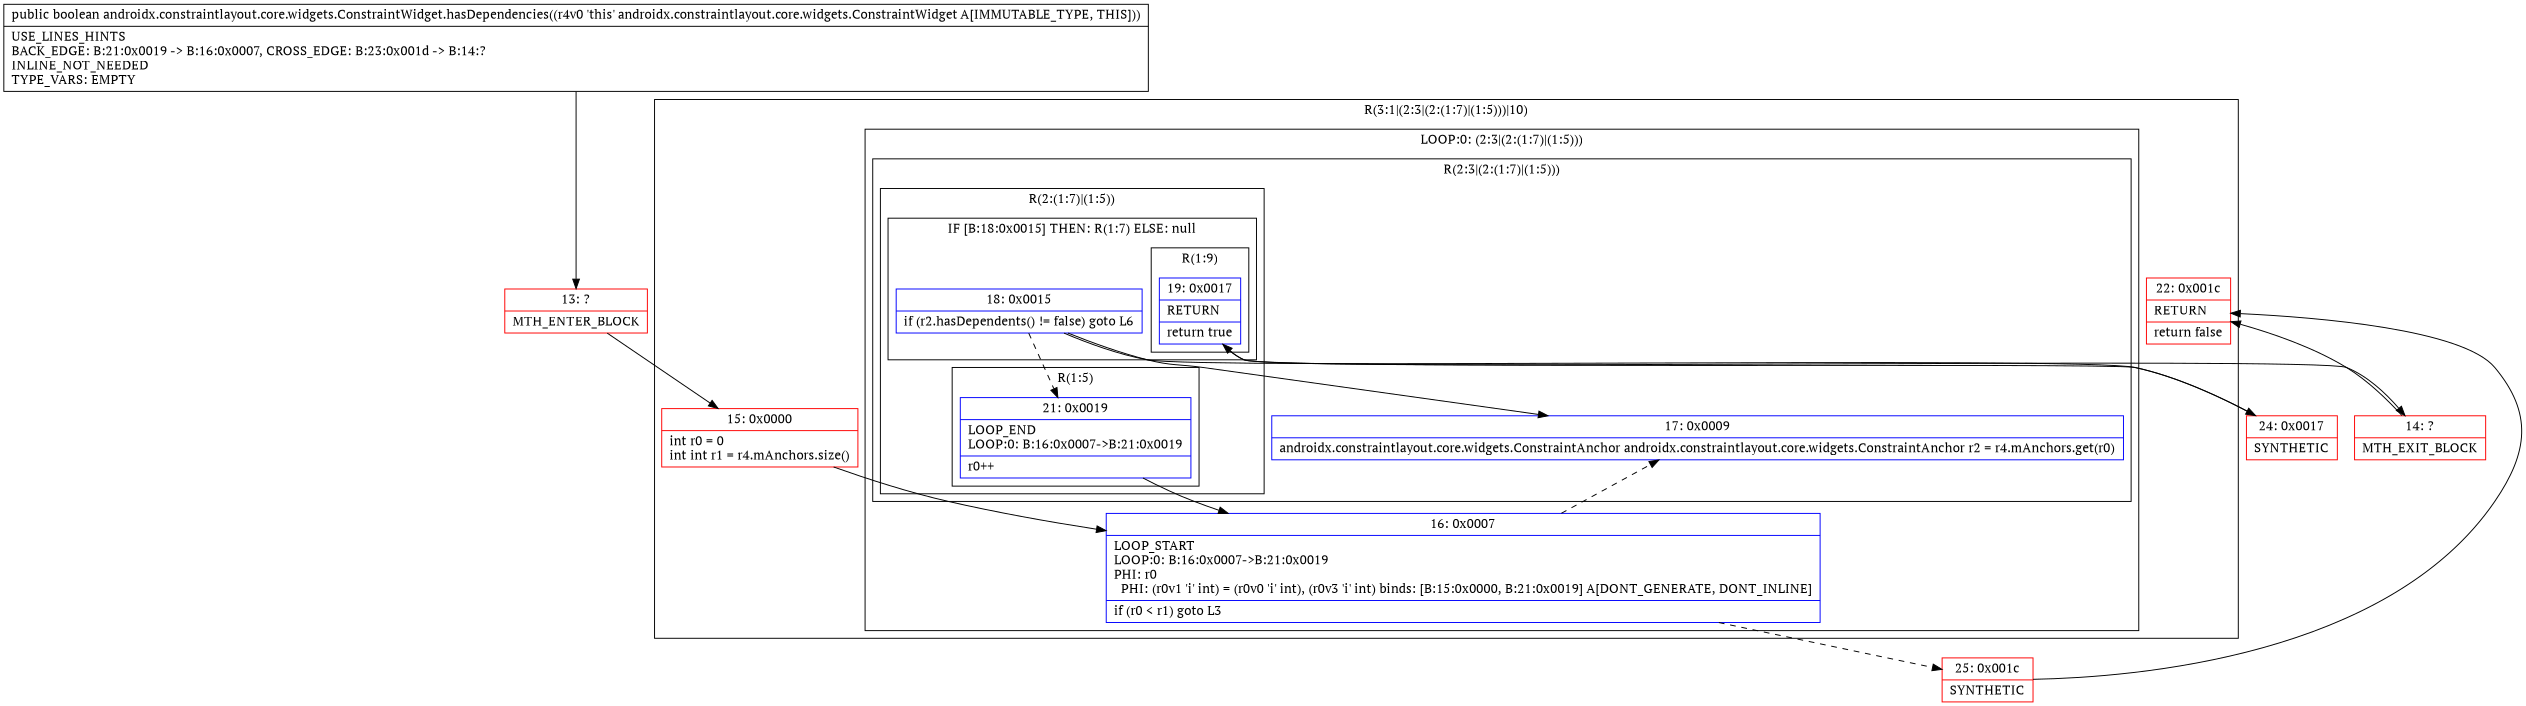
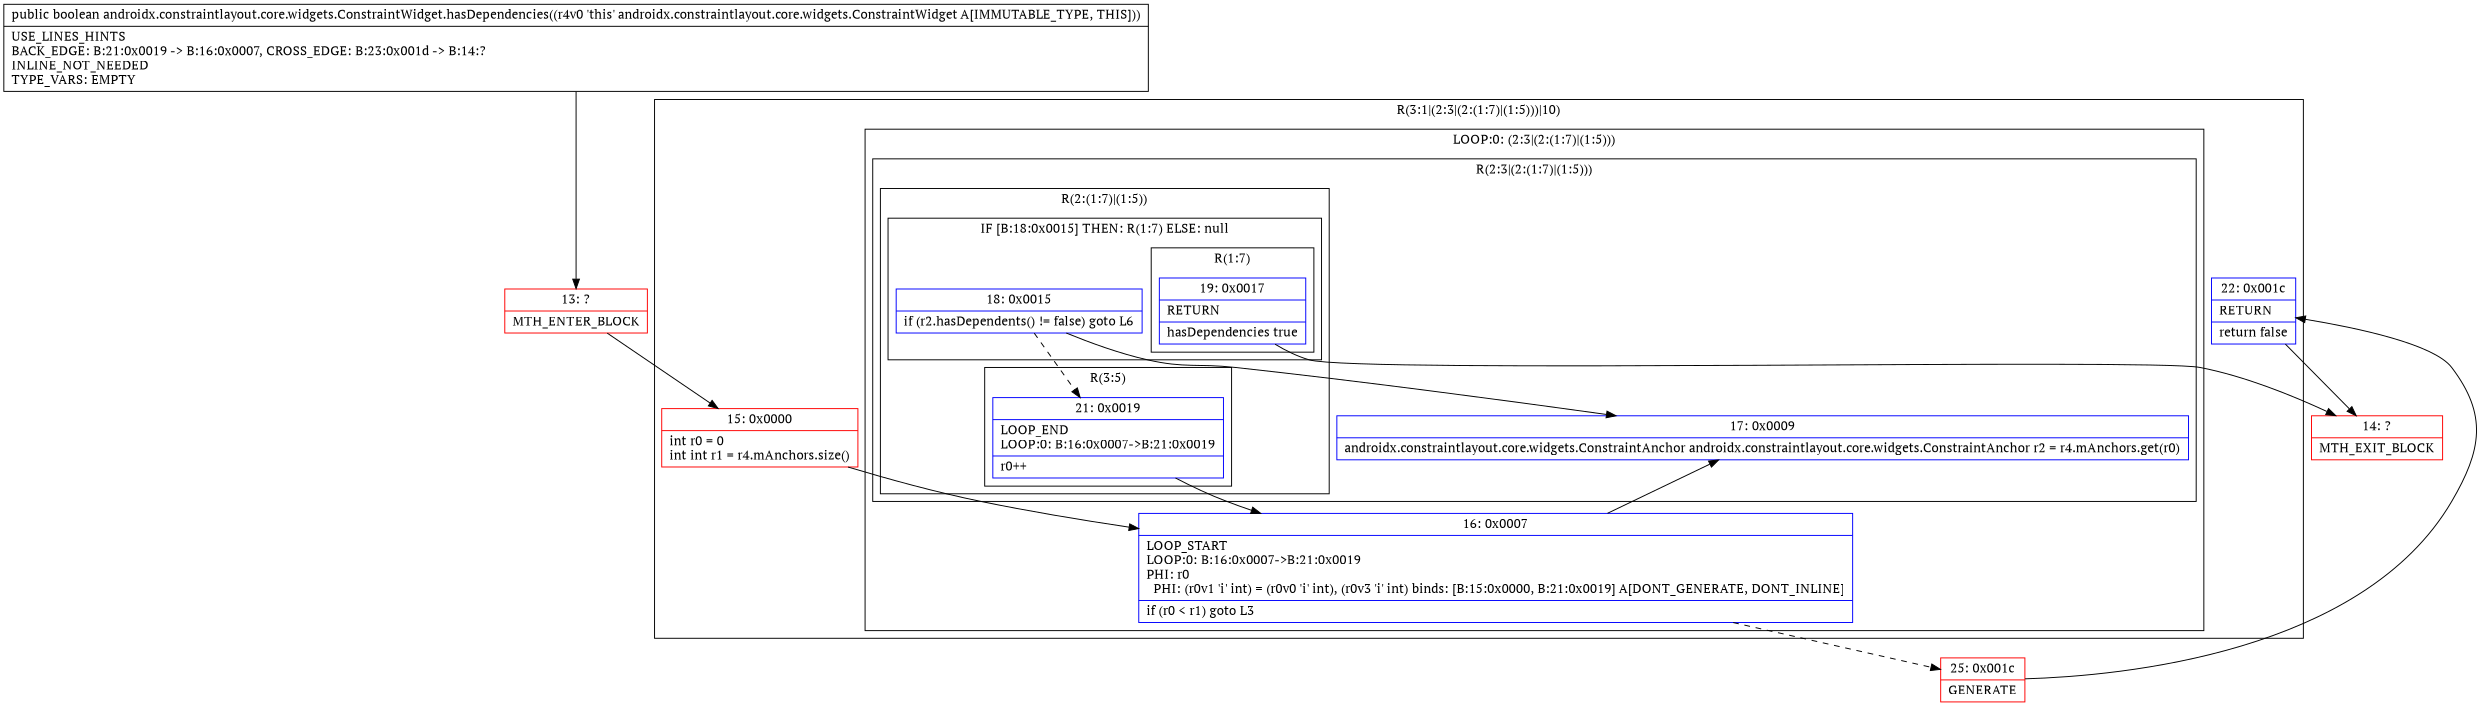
  digraph {
    fontname="PT Serif"
    node [color=blue fontname="PT Serif" shape=record]
    edge [fontname="PT Serif"]
-   n1 [label="{19\:\ 0x0017|RETURN\l|return true\l}"]
+   n1 [label="{19\:\ 0x0017|RETURN\l|hasDependencies true\l}"]
    n2 [label="{18\:\ 0x0015|if (r2.hasDependents() != false) goto L6\l}"]
    n3 [label="{21\:\ 0x0019|LOOP_END\lLOOP:0: B:16:0x0007\-\>B:21:0x0019\l|r0++\l}"]
    n4 [label="{17\:\ 0x0009|androidx.constraintlayout.core.widgets.ConstraintAnchor androidx.constraintlayout.core.widgets.ConstraintAnchor r2 = r4.mAnchors.get(r0)\l}"]
    n5 [label="{16\:\ 0x0007|LOOP_START\lLOOP:0: B:16:0x0007\-\>B:21:0x0019\lPHI: r0 \l  PHI: (r0v1 'i' int) = (r0v0 'i' int), (r0v3 'i' int) binds: [B:15:0x0000, B:21:0x0019] A[DONT_GENERATE, DONT_INLINE]\l|if (r0 \< r1) goto L3\l}"]
    n6 [color=red label="{15\:\ 0x0000|int r0 = 0\lint int r1 = r4.mAnchors.size()\l}"]
-   n7 [color=red label="{22\:\ 0x001c|RETURN\l|return false\l}"]
+   n7 [label="{22\:\ 0x001c|RETURN\l|return false\l}"]
    n8 [color=red label="{14\:\ ?|MTH_EXIT_BLOCK\l}"]
-   n9 [color=red label="{24\:\ 0x0017|SYNTHETIC\l}"]
-   n10 [color=red label="{25\:\ 0x001c|SYNTHETIC\l}"]
+   n10 [color=red label="{25\:\ 0x001c|GENERATE\l}"]
    n11 [color=red label="{13\:\ ?|MTH_ENTER_BLOCK\l}"]
    n12 [label="{public boolean androidx.constraintlayout.core.widgets.ConstraintWidget.hasDependencies((r4v0 'this' androidx.constraintlayout.core.widgets.ConstraintWidget A[IMMUTABLE_TYPE, THIS]))  | USE_LINES_HINTS\lBACK_EDGE: B:21:0x0019 \-\> B:16:0x0007, CROSS_EDGE: B:23:0x001d \-\> B:14:?\lINLINE_NOT_NEEDED\lTYPE_VARS: EMPTY\l}" color=""]
    subgraph cluster_1 {
      label="R(3:1|(2:3|(2:(1:7)|(1:5)))|10)"
      n6
      n7
      subgraph cluster_2 {
        label="LOOP:0: (2:3|(2:(1:7)|(1:5)))"
        n5
        subgraph cluster_3 {
          label="R(2:3|(2:(1:7)|(1:5)))"
          n4
          subgraph cluster_4 {
            label="R(2:(1:7)|(1:5))"
            subgraph cluster_5 {
              label="IF [B:18:0x0015] THEN: R(1:7) ELSE: null"
              n2
              subgraph cluster_6 {
-               label="R(1:9)"
+               label="R(1:7)"
                n1
              }
            }
            subgraph cluster_7 {
-             label="R(1:5)"
+             label="R(3:5)"
              n3
            }
          }
        }
      }
    }
    n1 -> n8
    n2 -> n3 [style=dashed]
    n2 -> n4
-   n2 -> n9
    n3 -> n5
-   n5 -> n4 [style=dashed]
+   n5 -> n4
    n5 -> n10 [style=dashed]
    n6 -> n5
-   n8 -> n7
-   n9 -> n1
+   n7 -> n8
    n10 -> n7
    n11 -> n6
    n12 -> n11
  }
